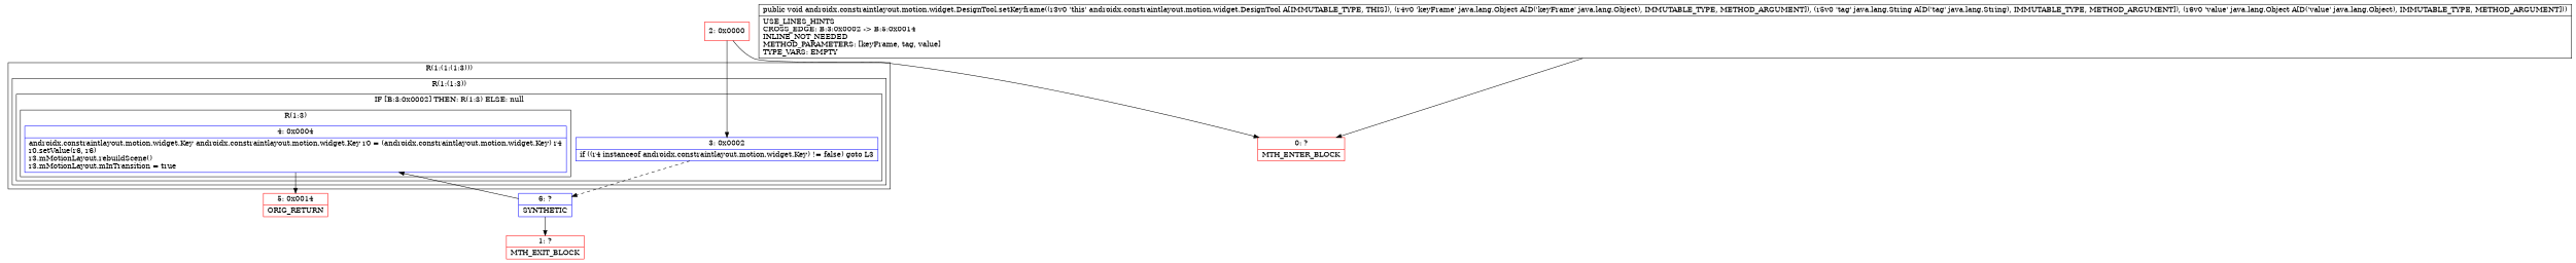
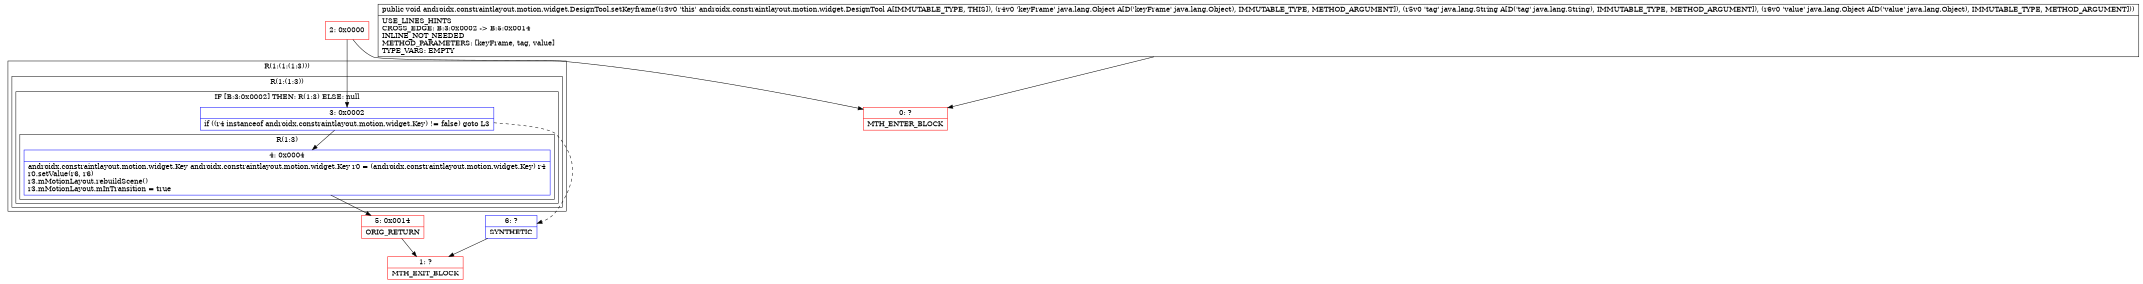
  digraph {
    node [color=red shape=record]
    n1 [color=blue label="{4\:\ 0x0004|androidx.constraintlayout.motion.widget.Key androidx.constraintlayout.motion.widget.Key r0 = (androidx.constraintlayout.motion.widget.Key) r4\lr0.setValue(r6, r6)\lr3.mMotionLayout.rebuildScene()\lr3.mMotionLayout.mInTransition = true\l}"]
    n2 [color=blue label="{3\:\ 0x0002|if ((r4 instanceof androidx.constraintlayout.motion.widget.Key) != false) goto L3\l}"]
    n3 [label="{5\:\ 0x0014|ORIG_RETURN\l}"]
    n4 [color=blue label="{6\:\ ?|SYNTHETIC\l}"]
    n5 [label="{1\:\ ?|MTH_EXIT_BLOCK\l}"]
    n6 [label="{0\:\ ?|MTH_ENTER_BLOCK\l}"]
    n7 [label="{2\:\ 0x0000}"]
    n8 [label="{public void androidx.constraintlayout.motion.widget.DesignTool.setKeyframe((r3v0 'this' androidx.constraintlayout.motion.widget.DesignTool A[IMMUTABLE_TYPE, THIS]), (r4v0 'keyFrame' java.lang.Object A[D('keyFrame' java.lang.Object), IMMUTABLE_TYPE, METHOD_ARGUMENT]), (r5v0 'tag' java.lang.String A[D('tag' java.lang.String), IMMUTABLE_TYPE, METHOD_ARGUMENT]), (r6v0 'value' java.lang.Object A[D('value' java.lang.Object), IMMUTABLE_TYPE, METHOD_ARGUMENT]))  | USE_LINES_HINTS\lCROSS_EDGE: B:3:0x0002 \-\> B:5:0x0014\lINLINE_NOT_NEEDED\lMETHOD_PARAMETERS: [keyFrame, tag, value]\lTYPE_VARS: EMPTY\l}" color=""]
    subgraph cluster_1 {
      label="R(1:(1:(1:3)))"
      subgraph cluster_2 {
        label="R(1:(1:3))"
        subgraph cluster_3 {
          label="IF [B:3:0x0002] THEN: R(1:3) ELSE: null"
          n2
          subgraph cluster_4 {
            label="R(1:3)"
            n1
          }
        }
      }
    }
    n1 -> n3
-   n4 -> n1
+   n2 -> n1
    n2 -> n4 [style=dashed]
+   n3 -> n5
    n4 -> n5
    n7 -> n2
    n7 -> n6
    n8 -> n6
  }
